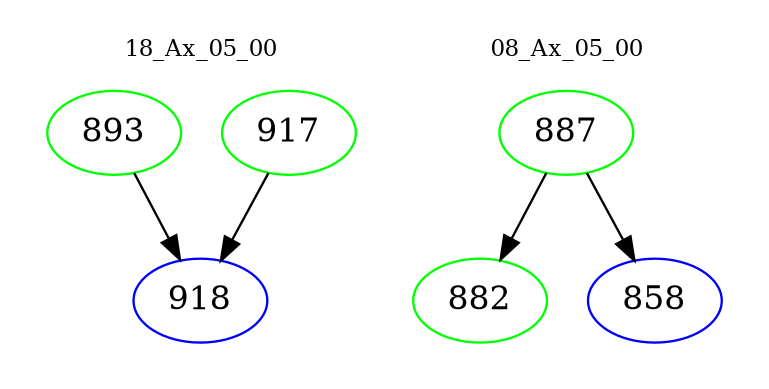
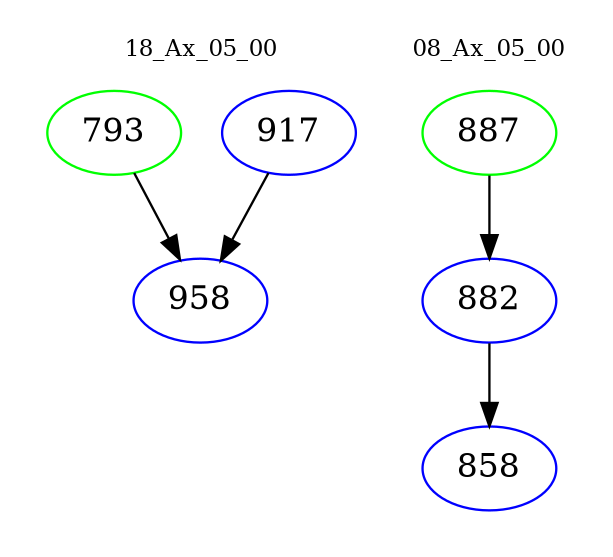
  digraph {
    node [color=green]
    edge [color=black]
-   n1 [label=917]
-   n2 [label=893]
-   n3 [color=blue label=918]
+   n1 [color=blue label=917]
+   n2 [label=793]
+   n3 [color=blue label=958]
    n4 [label=887]
-   n5 [label=882]
+   n5 [color=blue label=882]
    n6 [color=blue label=858]
    subgraph cluster_1 {
      color=white
      fontsize=10
      label="18_Ax_05_00"
      n1
      n2
      n3
    }
    subgraph cluster_2 {
      color=white
      fontsize=10
      label="08_Ax_05_00"
      n4
      n5
      n6
    }
    n1 -> n3
    n2 -> n3
    n4 -> n5
-   n4 -> n6
+   n5 -> n6
  }
